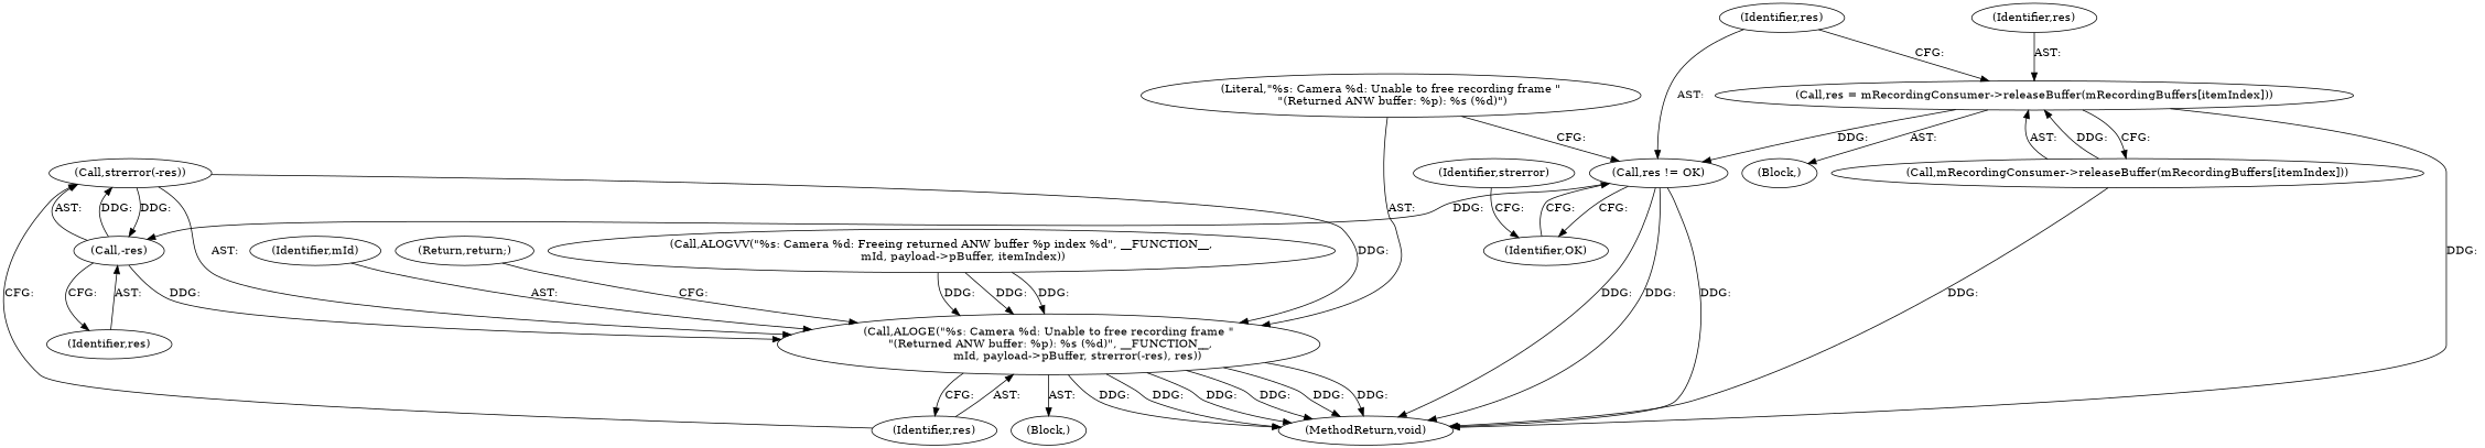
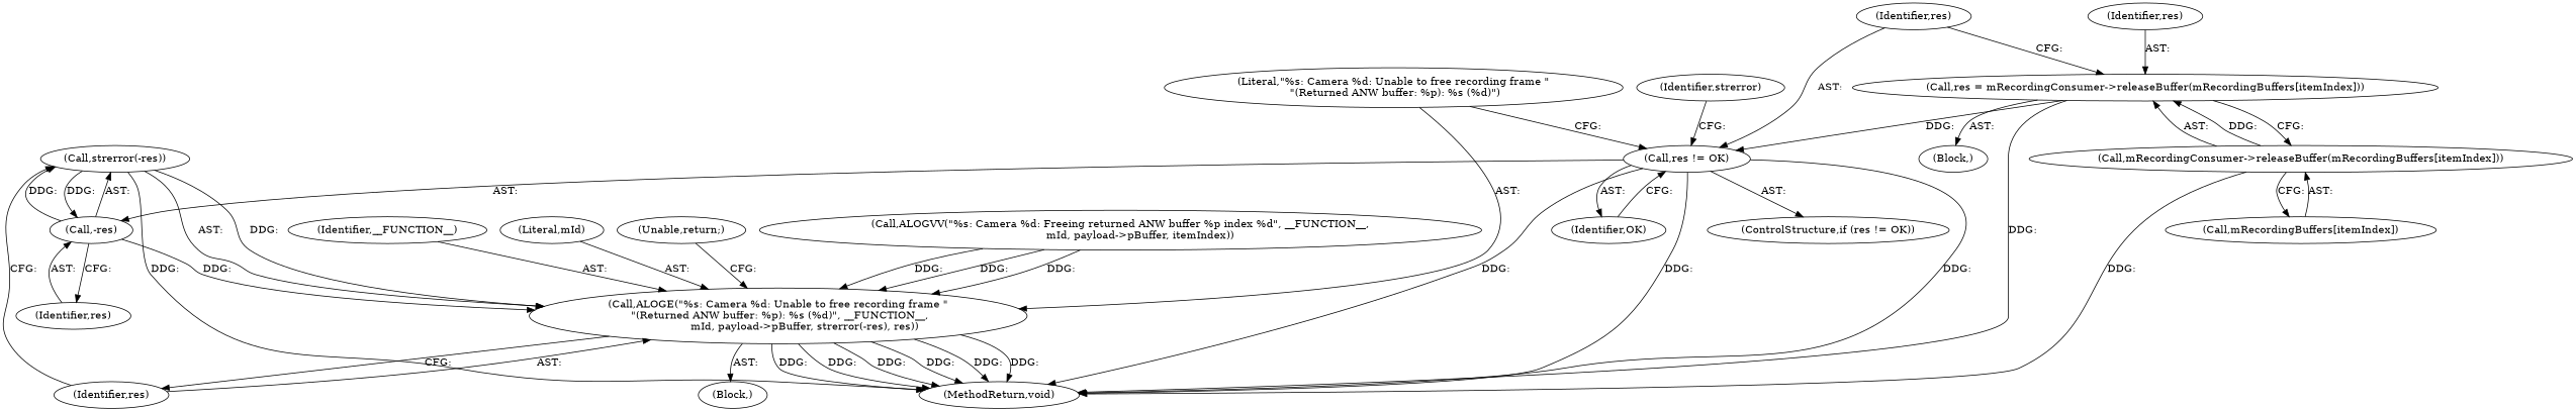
  digraph {
    n1 [label="(Call,strerror(-res))"]
    n2 [label="(Call,-res)"]
    n3 [label="(Call,ALOGE(\"%s: Camera %d: Unable to free recording frame \"\n \"(Returned ANW buffer: %p): %s (%d)\", __FUNCTION__,\n                mId, payload->pBuffer, strerror(-res), res))"]
    n4 [label="(MethodReturn,void)"]
    n5 [label="(Identifier,res)"]
    n6 [label="(Identifier,res)"]
    n7 [label="(Block,)"]
    n8 [label="(Call,res != OK)"]
    n9 [label="(Identifier,OK)"]
+   n10 [label="(ControlStructure,if (res != OK))"]
    n11 [label="(Call,res = mRecordingConsumer->releaseBuffer(mRecordingBuffers[itemIndex]))"]
    n12 [label="(Call,mRecordingConsumer->releaseBuffer(mRecordingBuffers[itemIndex]))"]
    n13 [label="(Block,)"]
+   n14 [label="(Call,mRecordingBuffers[itemIndex])"]
+   n15 [label="(Identifier,__FUNCTION__)"]
    n16 [label="(Literal,\"%s: Camera %d: Unable to free recording frame \"\n \"(Returned ANW buffer: %p): %s (%d)\")"]
-   n17 [label="(Identifier,mId)"]
+   n17 [label="(Literal,mId)"]
    n18 [label="(Identifier,res)"]
-   n19 [label="(Return,return;)"]
+   n19 [label="(Unable,return;)"]
    n20 [label="(Identifier,strerror)"]
    n21 [label="(Call,ALOGVV(\"%s: Camera %d: Freeing returned ANW buffer %p index %d\", __FUNCTION__,\n            mId, payload->pBuffer, itemIndex))"]
    n22 [label="(Identifier,res)"]
    n1 -> n2 [label="DDG: "]
    n1 -> n3 [label="AST: "]
    n1 -> n3 [label="DDG: "]
+   n1 -> n4 [label="DDG: "]
    n2 -> n1 [label="AST: "]
    n2 -> n1 [label="DDG: "]
    n2 -> n3 [label="DDG: "]
    n2 -> n5 [label="CFG: "]
    n3 -> n4 [label="DDG: "]
    n3 -> n4 [label="DDG: "]
    n3 -> n4 [label="DDG: "]
    n3 -> n4 [label="DDG: "]
    n3 -> n4 [label="DDG: "]
    n3 -> n4 [label="DDG: "]
    n3 -> n6 [label="CFG: "]
    n3 -> n7 [label="AST: "]
    n5 -> n2 [label="AST: "]
    n6 -> n1 [label="CFG: "]
    n6 -> n3 [label="AST: "]
-   n8 -> n2 [label="DDG: "]
+   n8 -> n2 [label="AST: "]
    n8 -> n4 [label="DDG: "]
    n8 -> n4 [label="DDG: "]
    n8 -> n4 [label="DDG: "]
-   n8 -> n9 [label="CFG: "]
+   n8 -> n9 [label="AST: "]
+   n8 -> n10 [label="AST: "]
    n9 -> n8 [label="CFG: "]
    n11 -> n4 [label="DDG: "]
    n11 -> n8 [label="DDG: "]
    n11 -> n12 [label="CFG: "]
    n11 -> n13 [label="AST: "]
    n12 -> n4 [label="DDG: "]
    n12 -> n11 [label="AST: "]
    n12 -> n11 [label="DDG: "]
+   n12 -> n14 [label="CFG: "]
+   n14 -> n12 [label="AST: "]
+   n15 -> n3 [label="AST: "]
    n16 -> n3 [label="AST: "]
    n16 -> n8 [label="CFG: "]
    n17 -> n3 [label="AST: "]
    n18 -> n11 [label="AST: "]
    n19 -> n3 [label="CFG: "]
-   n20 -> n9 [label="CFG: "]
+   n20 -> n8 [label="CFG: "]
    n21 -> n3 [label="DDG: "]
    n21 -> n3 [label="DDG: "]
    n21 -> n3 [label="DDG: "]
    n22 -> n8 [label="AST: "]
    n22 -> n11 [label="CFG: "]
  }
